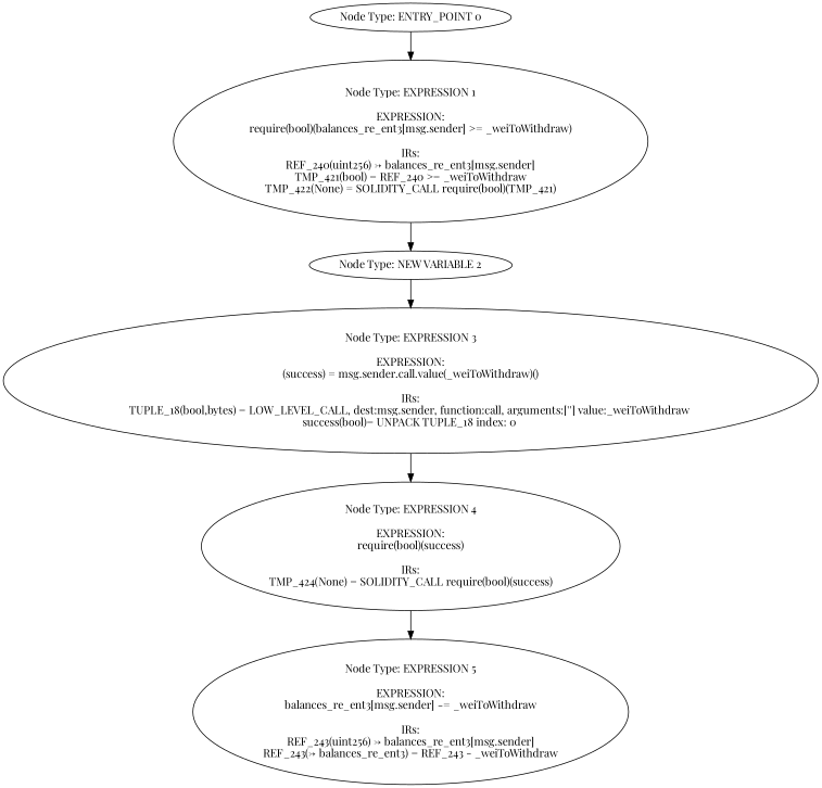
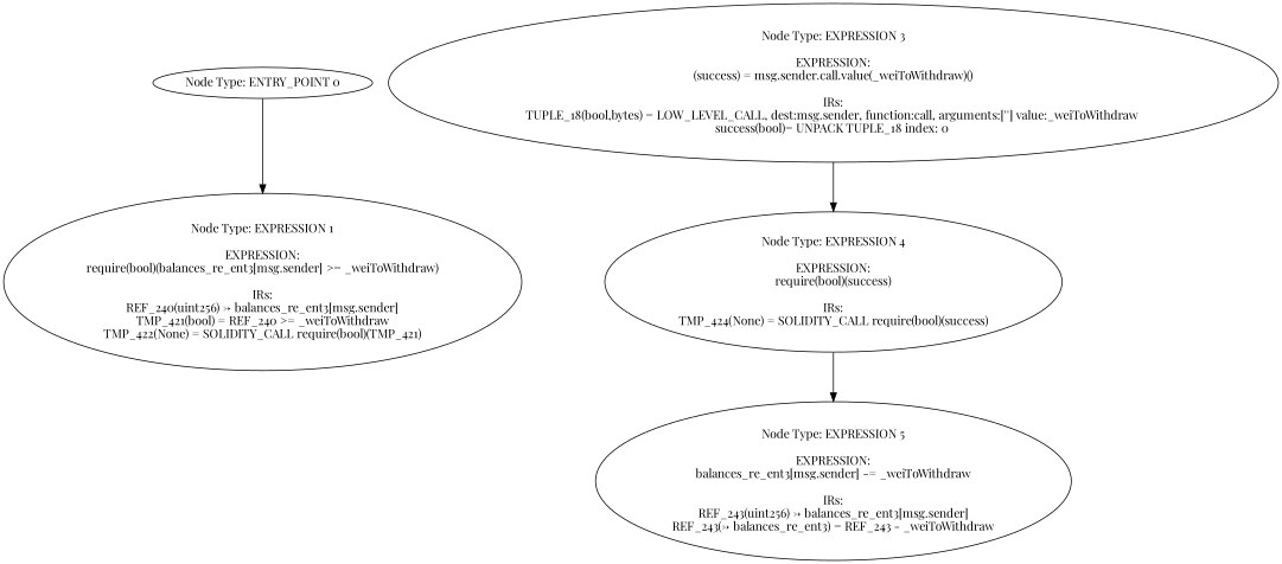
  digraph {
    fontname="Playfair Display"
    node [fontname="Playfair Display"]
    edge [fontname="Playfair Display"]
    n1 [label="Node Type: ENTRY_POINT 0\n"]
    n2 [label="Node Type: EXPRESSION 1\n\nEXPRESSION:\nrequire(bool)(balances_re_ent3[msg.sender] >= _weiToWithdraw)\n\nIRs:\nREF_240(uint256) -> balances_re_ent3[msg.sender]\nTMP_421(bool) = REF_240 >= _weiToWithdraw\nTMP_422(None) = SOLIDITY_CALL require(bool)(TMP_421)"]
-   n3 [label="Node Type: NEW VARIABLE 2\n"]
    n4 [label="Node Type: EXPRESSION 3\n\nEXPRESSION:\n(success) = msg.sender.call.value(_weiToWithdraw)()\n\nIRs:\nTUPLE_18(bool,bytes) = LOW_LEVEL_CALL, dest:msg.sender, function:call, arguments:[''] value:_weiToWithdraw \nsuccess(bool)= UNPACK TUPLE_18 index: 0 "]
    n5 [label="Node Type: EXPRESSION 4\n\nEXPRESSION:\nrequire(bool)(success)\n\nIRs:\nTMP_424(None) = SOLIDITY_CALL require(bool)(success)"]
    n6 [label="Node Type: EXPRESSION 5\n\nEXPRESSION:\nbalances_re_ent3[msg.sender] -= _weiToWithdraw\n\nIRs:\nREF_243(uint256) -> balances_re_ent3[msg.sender]\nREF_243(-> balances_re_ent3) = REF_243 - _weiToWithdraw"]
    n1 -> n2
-   n2 -> n3
-   n3 -> n4
    n4 -> n5
    n5 -> n6
  }
